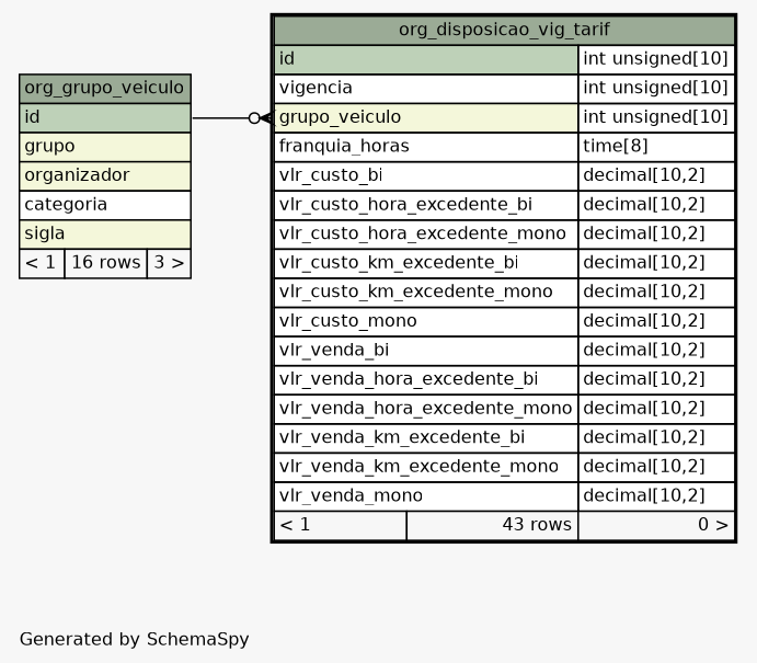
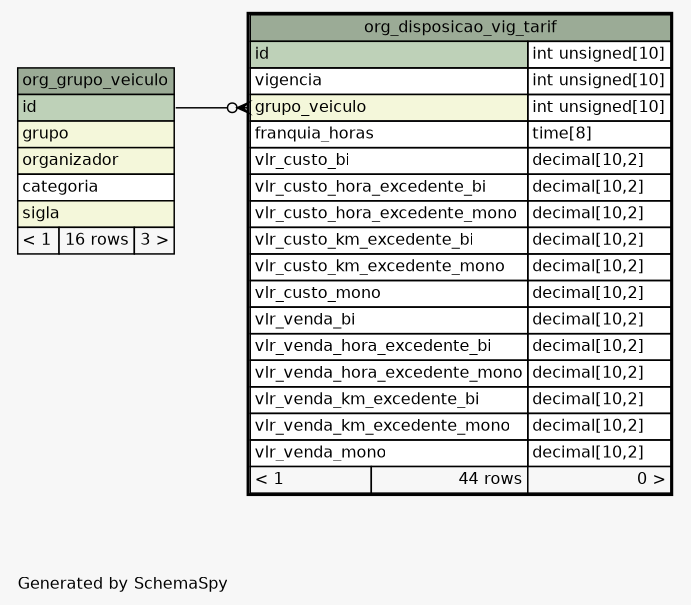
  digraph {
    bgcolor="#f7f7f7"
    fontname=Helvetica
    fontsize=11
    label="\nGenerated by SchemaSpy"
    labeljust=l
    nodesep=0.18
    rankdir=RL
    ranksep=0.46
    node [fontname=Helvetica fontsize=11 shape=plaintext]
-   n1 [label=<     <TABLE BORDER="2" CELLBORDER="1" CELLSPACING="0" BGCOLOR="#ffffff">       <TR><TD COLSPAN="3" BGCOLOR="#9bab96" ALIGN="CENTER">org_disposicao_vig_tarif</TD></TR>       <TR><TD PORT="id" COLSPAN="2" BGCOLOR="#bed1b8" ALIGN="LEFT">id</TD><TD PORT="id.type" ALIGN="LEFT">int unsigned[10]</TD></TR>       <TR><TD PORT="vigencia" COLSPAN="2" ALIGN="LEFT">vigencia</TD><TD PORT="vigencia.type" ALIGN="LEFT">int unsigned[10]</TD></TR>       <TR><TD PORT="grupo_veiculo" COLSPAN="2" BGCOLOR="#f4f7da" ALIGN="LEFT">grupo_veiculo</TD><TD PORT="grupo_veiculo.type" ALIGN="LEFT">int unsigned[10]</TD></TR>       <TR><TD PORT="franquia_horas" COLSPAN="2" ALIGN="LEFT">franquia_horas</TD><TD PORT="franquia_horas.type" ALIGN="LEFT">time[8]</TD></TR>       <TR><TD PORT="vlr_custo_bi" COLSPAN="2" ALIGN="LEFT">vlr_custo_bi</TD><TD PORT="vlr_custo_bi.type" ALIGN="LEFT">decimal[10,2]</TD></TR>       <TR><TD PORT="vlr_custo_hora_excedente_bi" COLSPAN="2" ALIGN="LEFT">vlr_custo_hora_excedente_bi</TD><TD PORT="vlr_custo_hora_excedente_bi.type" ALIGN="LEFT">decimal[10,2]</TD></TR>       <TR><TD PORT="vlr_custo_hora_excedente_mono" COLSPAN="2" ALIGN="LEFT">vlr_custo_hora_excedente_mono</TD><TD PORT="vlr_custo_hora_excedente_mono.type" ALIGN="LEFT">decimal[10,2]</TD></TR>       <TR><TD PORT="vlr_custo_km_excedente_bi" COLSPAN="2" ALIGN="LEFT">vlr_custo_km_excedente_bi</TD><TD PORT="vlr_custo_km_excedente_bi.type" ALIGN="LEFT">decimal[10,2]</TD></TR>       <TR><TD PORT="vlr_custo_km_excedente_mono" COLSPAN="2" ALIGN="LEFT">vlr_custo_km_excedente_mono</TD><TD PORT="vlr_custo_km_excedente_mono.type" ALIGN="LEFT">decimal[10,2]</TD></TR>       <TR><TD PORT="vlr_custo_mono" COLSPAN="2" ALIGN="LEFT">vlr_custo_mono</TD><TD PORT="vlr_custo_mono.type" ALIGN="LEFT">decimal[10,2]</TD></TR>       <TR><TD PORT="vlr_venda_bi" COLSPAN="2" ALIGN="LEFT">vlr_venda_bi</TD><TD PORT="vlr_venda_bi.type" ALIGN="LEFT">decimal[10,2]</TD></TR>       <TR><TD PORT="vlr_venda_hora_excedente_bi" COLSPAN="2" ALIGN="LEFT">vlr_venda_hora_excedente_bi</TD><TD PORT="vlr_venda_hora_excedente_bi.type" ALIGN="LEFT">decimal[10,2]</TD></TR>       <TR><TD PORT="vlr_venda_hora_excedente_mono" COLSPAN="2" ALIGN="LEFT">vlr_venda_hora_excedente_mono</TD><TD PORT="vlr_venda_hora_excedente_mono.type" ALIGN="LEFT">decimal[10,2]</TD></TR>       <TR><TD PORT="vlr_venda_km_excedente_bi" COLSPAN="2" ALIGN="LEFT">vlr_venda_km_excedente_bi</TD><TD PORT="vlr_venda_km_excedente_bi.type" ALIGN="LEFT">decimal[10,2]</TD></TR>       <TR><TD PORT="vlr_venda_km_excedente_mono" COLSPAN="2" ALIGN="LEFT">vlr_venda_km_excedente_mono</TD><TD PORT="vlr_venda_km_excedente_mono.type" ALIGN="LEFT">decimal[10,2]</TD></TR>       <TR><TD PORT="vlr_venda_mono" COLSPAN="2" ALIGN="LEFT">vlr_venda_mono</TD><TD PORT="vlr_venda_mono.type" ALIGN="LEFT">decimal[10,2]</TD></TR>       <TR><TD ALIGN="LEFT" BGCOLOR="#f7f7f7">&lt; 1</TD><TD ALIGN="RIGHT" BGCOLOR="#f7f7f7">43 rows</TD><TD ALIGN="RIGHT" BGCOLOR="#f7f7f7">0 &gt;</TD></TR>     </TABLE>>]
+   n1 [label=<     <TABLE BORDER="2" CELLBORDER="1" CELLSPACING="0" BGCOLOR="#ffffff">       <TR><TD COLSPAN="3" BGCOLOR="#9bab96" ALIGN="CENTER">org_disposicao_vig_tarif</TD></TR>       <TR><TD PORT="id" COLSPAN="2" BGCOLOR="#bed1b8" ALIGN="LEFT">id</TD><TD PORT="id.type" ALIGN="LEFT">int unsigned[10]</TD></TR>       <TR><TD PORT="vigencia" COLSPAN="2" ALIGN="LEFT">vigencia</TD><TD PORT="vigencia.type" ALIGN="LEFT">int unsigned[10]</TD></TR>       <TR><TD PORT="grupo_veiculo" COLSPAN="2" BGCOLOR="#f4f7da" ALIGN="LEFT">grupo_veiculo</TD><TD PORT="grupo_veiculo.type" ALIGN="LEFT">int unsigned[10]</TD></TR>       <TR><TD PORT="franquia_horas" COLSPAN="2" ALIGN="LEFT">franquia_horas</TD><TD PORT="franquia_horas.type" ALIGN="LEFT">time[8]</TD></TR>       <TR><TD PORT="vlr_custo_bi" COLSPAN="2" ALIGN="LEFT">vlr_custo_bi</TD><TD PORT="vlr_custo_bi.type" ALIGN="LEFT">decimal[10,2]</TD></TR>       <TR><TD PORT="vlr_custo_hora_excedente_bi" COLSPAN="2" ALIGN="LEFT">vlr_custo_hora_excedente_bi</TD><TD PORT="vlr_custo_hora_excedente_bi.type" ALIGN="LEFT">decimal[10,2]</TD></TR>       <TR><TD PORT="vlr_custo_hora_excedente_mono" COLSPAN="2" ALIGN="LEFT">vlr_custo_hora_excedente_mono</TD><TD PORT="vlr_custo_hora_excedente_mono.type" ALIGN="LEFT">decimal[10,2]</TD></TR>       <TR><TD PORT="vlr_custo_km_excedente_bi" COLSPAN="2" ALIGN="LEFT">vlr_custo_km_excedente_bi</TD><TD PORT="vlr_custo_km_excedente_bi.type" ALIGN="LEFT">decimal[10,2]</TD></TR>       <TR><TD PORT="vlr_custo_km_excedente_mono" COLSPAN="2" ALIGN="LEFT">vlr_custo_km_excedente_mono</TD><TD PORT="vlr_custo_km_excedente_mono.type" ALIGN="LEFT">decimal[10,2]</TD></TR>       <TR><TD PORT="vlr_custo_mono" COLSPAN="2" ALIGN="LEFT">vlr_custo_mono</TD><TD PORT="vlr_custo_mono.type" ALIGN="LEFT">decimal[10,2]</TD></TR>       <TR><TD PORT="vlr_venda_bi" COLSPAN="2" ALIGN="LEFT">vlr_venda_bi</TD><TD PORT="vlr_venda_bi.type" ALIGN="LEFT">decimal[10,2]</TD></TR>       <TR><TD PORT="vlr_venda_hora_excedente_bi" COLSPAN="2" ALIGN="LEFT">vlr_venda_hora_excedente_bi</TD><TD PORT="vlr_venda_hora_excedente_bi.type" ALIGN="LEFT">decimal[10,2]</TD></TR>       <TR><TD PORT="vlr_venda_hora_excedente_mono" COLSPAN="2" ALIGN="LEFT">vlr_venda_hora_excedente_mono</TD><TD PORT="vlr_venda_hora_excedente_mono.type" ALIGN="LEFT">decimal[10,2]</TD></TR>       <TR><TD PORT="vlr_venda_km_excedente_bi" COLSPAN="2" ALIGN="LEFT">vlr_venda_km_excedente_bi</TD><TD PORT="vlr_venda_km_excedente_bi.type" ALIGN="LEFT">decimal[10,2]</TD></TR>       <TR><TD PORT="vlr_venda_km_excedente_mono" COLSPAN="2" ALIGN="LEFT">vlr_venda_km_excedente_mono</TD><TD PORT="vlr_venda_km_excedente_mono.type" ALIGN="LEFT">decimal[10,2]</TD></TR>       <TR><TD PORT="vlr_venda_mono" COLSPAN="2" ALIGN="LEFT">vlr_venda_mono</TD><TD PORT="vlr_venda_mono.type" ALIGN="LEFT">decimal[10,2]</TD></TR>       <TR><TD ALIGN="LEFT" BGCOLOR="#f7f7f7">&lt; 1</TD><TD ALIGN="RIGHT" BGCOLOR="#f7f7f7">44 rows</TD><TD ALIGN="RIGHT" BGCOLOR="#f7f7f7">0 &gt;</TD></TR>     </TABLE>>]
    n2 [label=<     <TABLE BORDER="0" CELLBORDER="1" CELLSPACING="0" BGCOLOR="#ffffff">       <TR><TD COLSPAN="3" BGCOLOR="#9bab96" ALIGN="CENTER">org_grupo_veiculo</TD></TR>       <TR><TD PORT="id" COLSPAN="3" BGCOLOR="#bed1b8" ALIGN="LEFT">id</TD></TR>       <TR><TD PORT="grupo" COLSPAN="3" BGCOLOR="#f4f7da" ALIGN="LEFT">grupo</TD></TR>       <TR><TD PORT="organizador" COLSPAN="3" BGCOLOR="#f4f7da" ALIGN="LEFT">organizador</TD></TR>       <TR><TD PORT="categoria" COLSPAN="3" ALIGN="LEFT">categoria</TD></TR>       <TR><TD PORT="sigla" COLSPAN="3" BGCOLOR="#f4f7da" ALIGN="LEFT">sigla</TD></TR>       <TR><TD ALIGN="LEFT" BGCOLOR="#f7f7f7">&lt; 1</TD><TD ALIGN="RIGHT" BGCOLOR="#f7f7f7">16 rows</TD><TD ALIGN="RIGHT" BGCOLOR="#f7f7f7">3 &gt;</TD></TR>     </TABLE>>]
    n1 -> n2 [arrowhead=none arrowsize=0.8 arrowtail=crowodot dir=back headport="id:e" tailport="grupo_veiculo:w"]
  }
